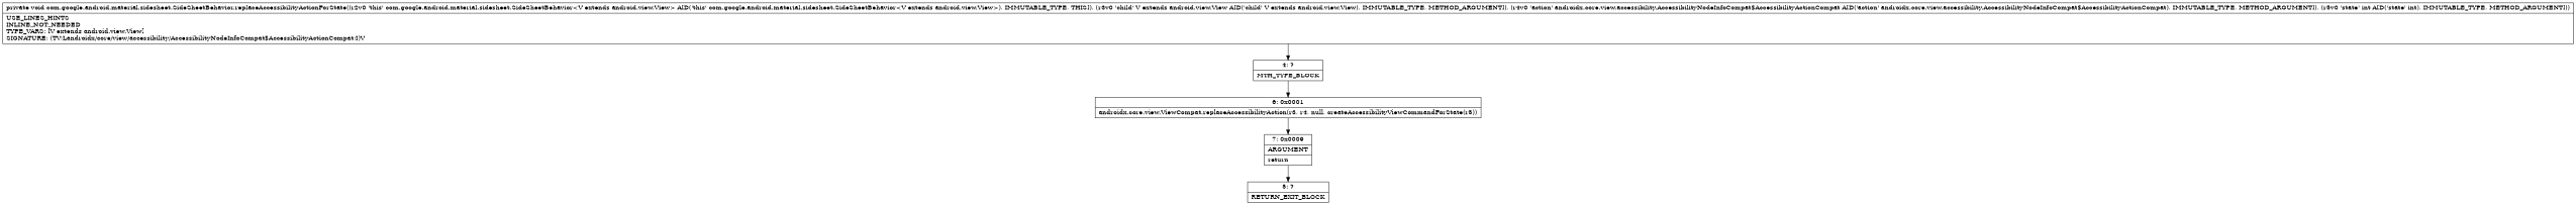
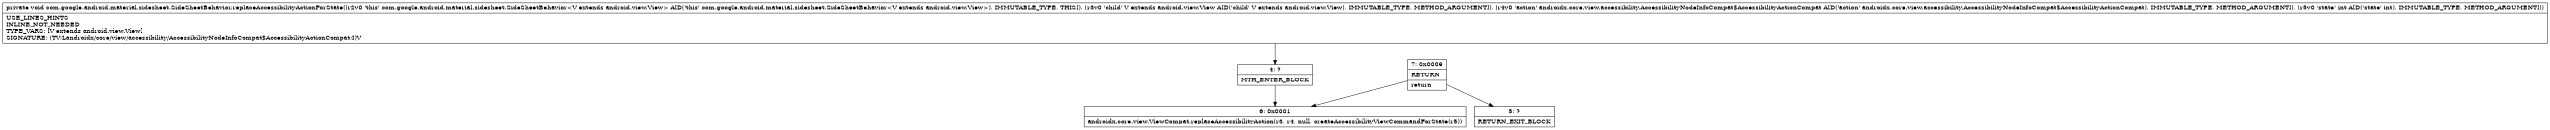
  digraph {
    node [shape=record]
-   n1 [label="{4\:\ ?|MTH_TYPE_BLOCK\l}"]
+   n1 [label="{4\:\ ?|MTH_ENTER_BLOCK\l}"]
    n2 [label="{6\:\ 0x0001|androidx.core.view.ViewCompat.replaceAccessibilityAction(r3, r4, null, createAccessibilityViewCommandForState(r5))\l}"]
-   n3 [label="{7\:\ 0x0009|ARGUMENT\l|return\l}"]
+   n3 [label="{7\:\ 0x0009|RETURN\l|return\l}"]
    n4 [label="{5\:\ ?|RETURN_EXIT_BLOCK\l}"]
    n5 [label="{private void com.google.android.material.sidesheet.SideSheetBehavior.replaceAccessibilityActionForState((r2v0 'this' com.google.android.material.sidesheet.SideSheetBehavior\<V extends android.view.View\> A[D('this' com.google.android.material.sidesheet.SideSheetBehavior\<V extends android.view.View\>), IMMUTABLE_TYPE, THIS]), (r3v0 'child' V extends android.view.View A[D('child' V extends android.view.View), IMMUTABLE_TYPE, METHOD_ARGUMENT]), (r4v0 'action' androidx.core.view.accessibility.AccessibilityNodeInfoCompat$AccessibilityActionCompat A[D('action' androidx.core.view.accessibility.AccessibilityNodeInfoCompat$AccessibilityActionCompat), IMMUTABLE_TYPE, METHOD_ARGUMENT]), (r5v0 'state' int A[D('state' int), IMMUTABLE_TYPE, METHOD_ARGUMENT]))  | USE_LINES_HINTS\lINLINE_NOT_NEEDED\lTYPE_VARS: [V extends android.view.View]\lSIGNATURE: (TV;Landroidx\/core\/view\/accessibility\/AccessibilityNodeInfoCompat$AccessibilityActionCompat;I)V\l}"]
    n1 -> n2
-   n2 -> n3
+   n3 -> n2
    n3 -> n4
    n5 -> n1
  }
